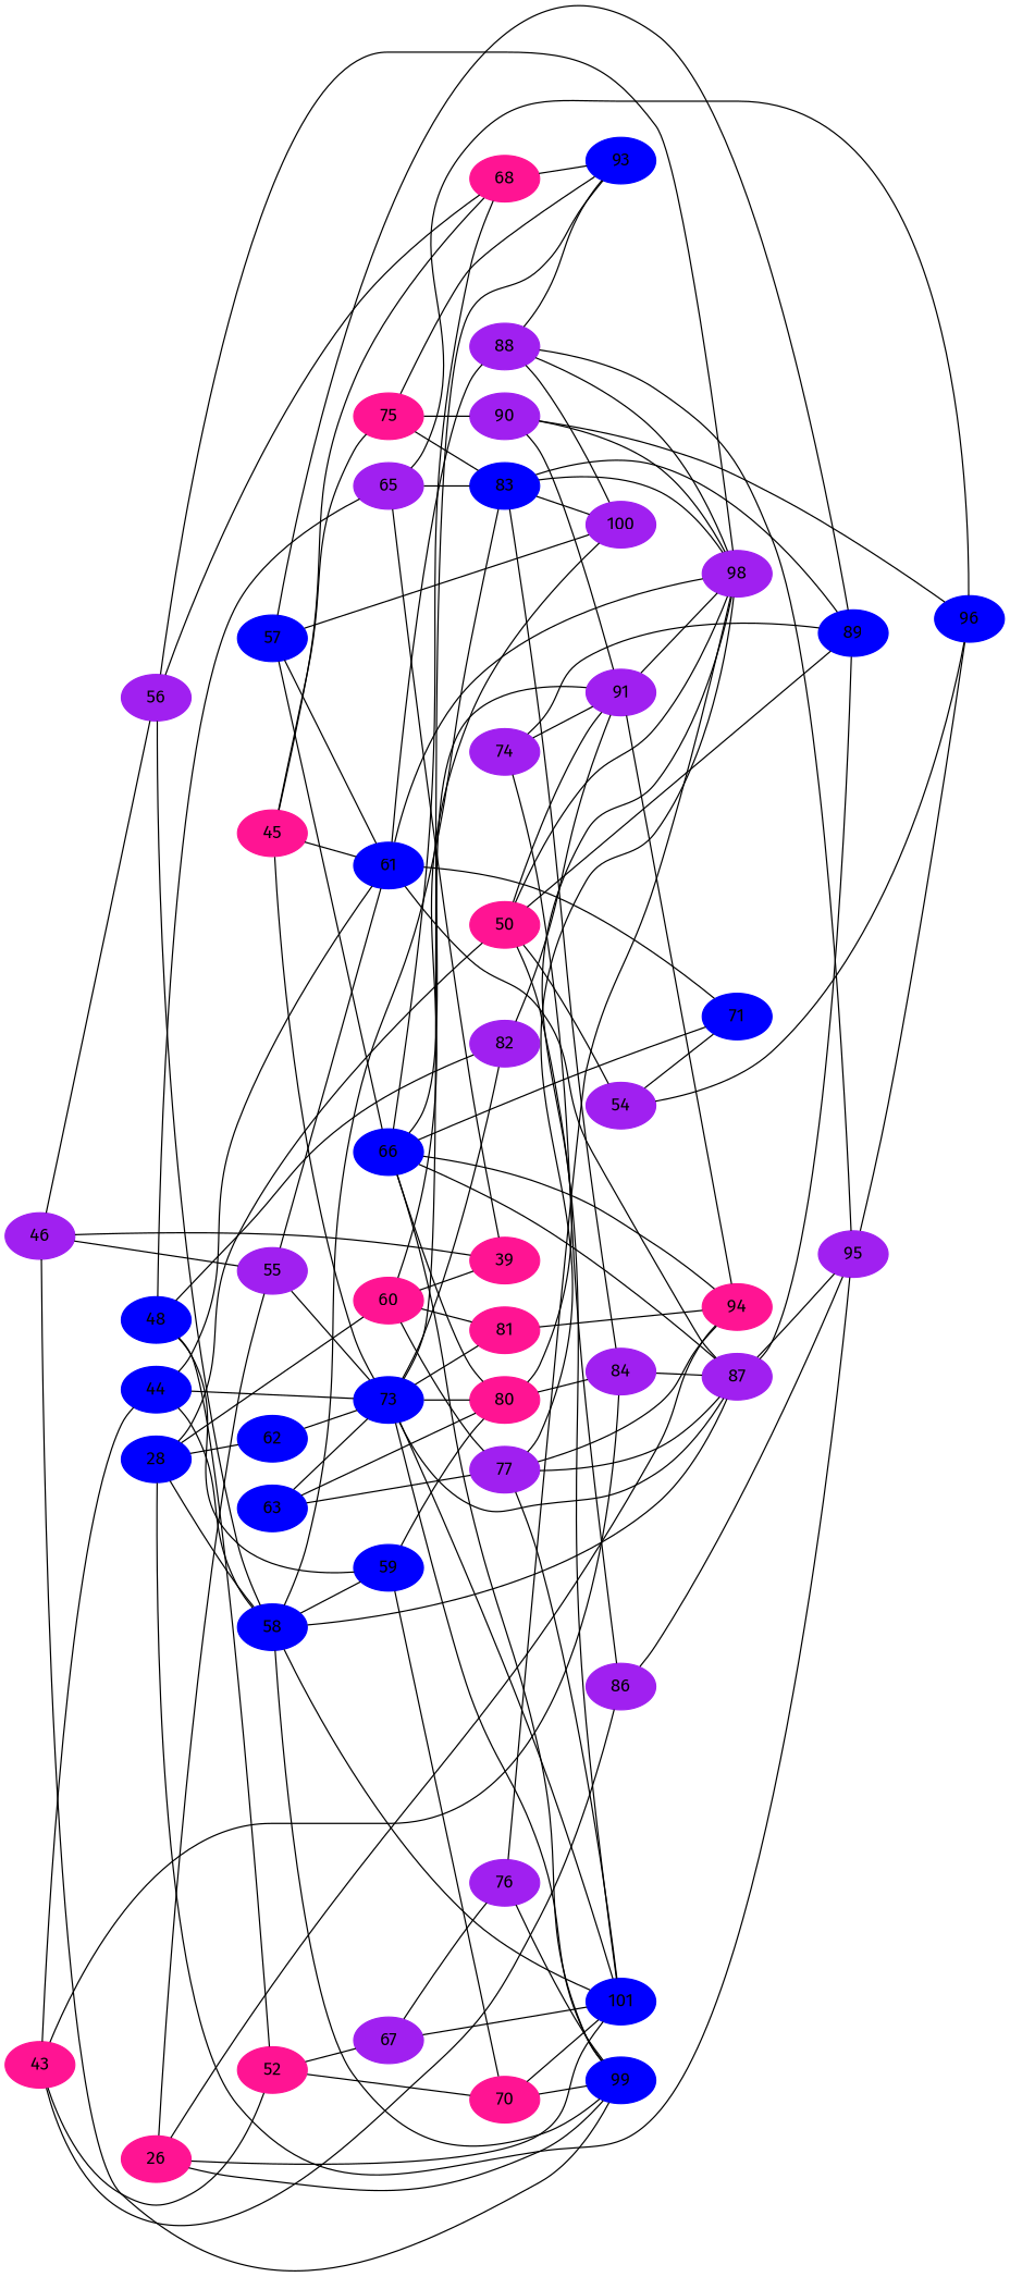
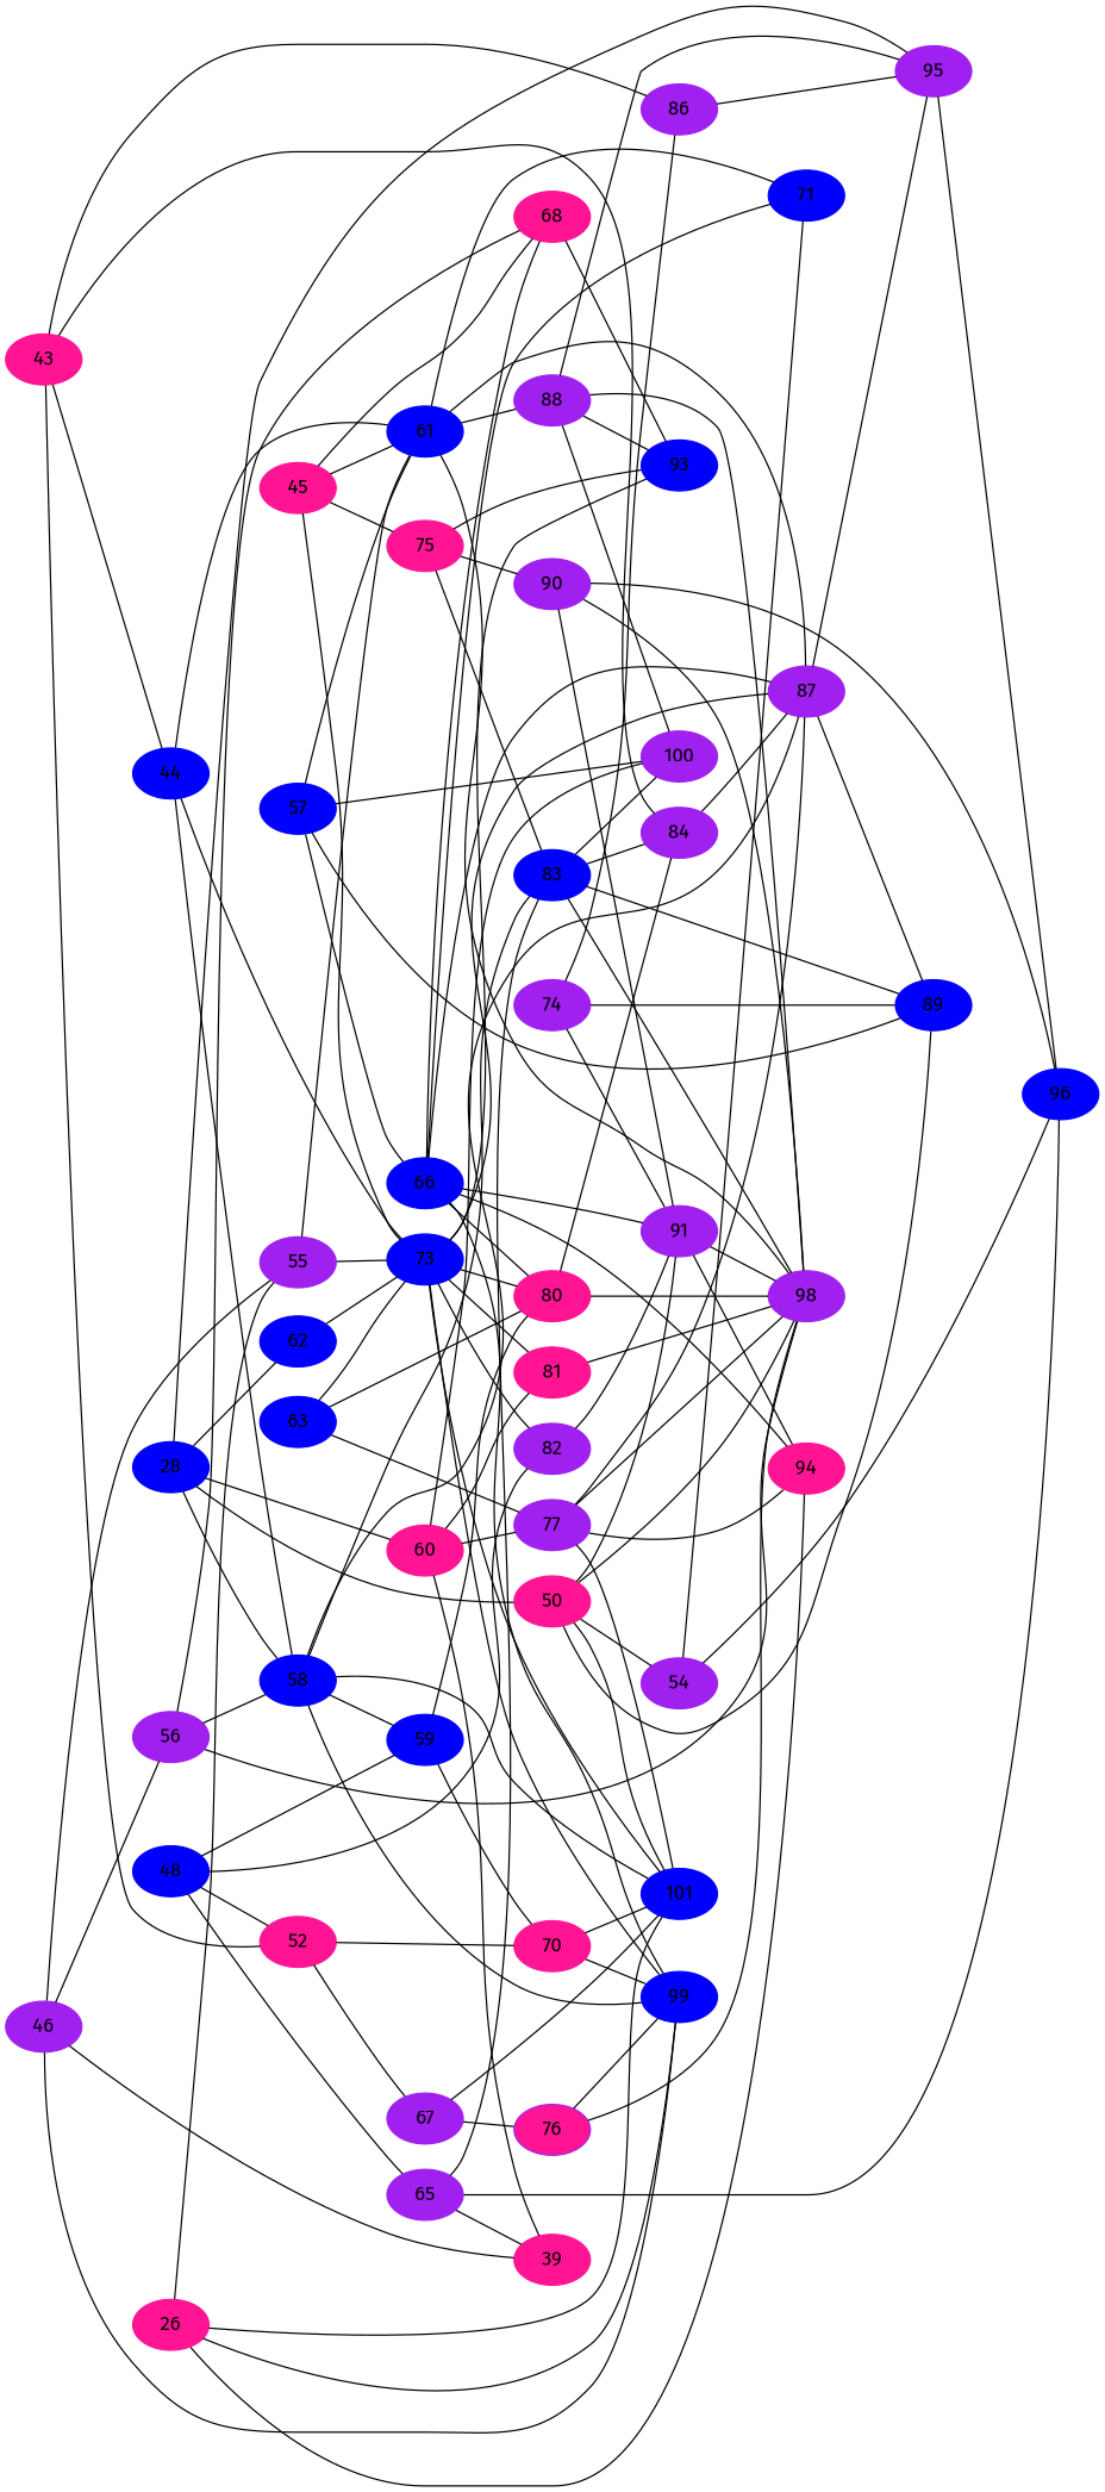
  graph {
    fontname="Fira Sans"
    rankdir=LR
    node [color=purple fontname="Fira Sans" style=filled]
    edge [fontname="Fira Sans"]
    26 [color=deeppink super="+15"]
    55
    94 [color=deeppink]
    99 [color=blue super="+17+78"]
    101 [color=blue super="+18+27"]
    61 [color=blue super="+13+39"]
    73 [color=blue super="+64+32"]
    28 [color=blue super="+16"]
    50 [color=deeppink super="+12+41"]
    58 [color=blue super="+40"]
    60 [color=deeppink super="+25"]
    62 [color=blue]
    95 [super="+85"]
    54
    89 [color=blue super="+53"]
    91 [super="+72+49"]
    98 [super="+42+97+92"]
    59 [color=blue]
    83 [color=blue super="+3+38"]
    87 [super="+51"]
    n21 [color=deeppink label=39]
    100
    77 [super="+34"]
    81 [color=deeppink]
    96 [color=blue]
    43 [color=deeppink]
    44 [color=blue]
    52 [color=deeppink]
    84
    86
    67
    70 [color=deeppink]
    71 [color=blue]
    88 [super="+6"]
    82
    80 [color=deeppink super="+9+22+11"]
    93 [color=blue]
    45 [color=deeppink]
    68 [color=deeppink]
    75 [color=deeppink]
    90
    46
    56
    48 [color=blue]
    65
-   76
+   76 [fillcolor=deeppink]
    57 [color=blue]
    66 [color=blue super="+47+24"]
    63 [color=blue]
    74 [super="+33"]
    26 -- 55
    26 -- 94
    26 -- 99
    26 -- 101 [weight=3]
    55 -- 61
    55 -- 73
    61 -- 98
    61 -- 87 [weight=2]
    61 -- 71 [weight=2]
    61 -- 88
    73 -- 99
    73 -- 101 [weight=2]
    73 -- 87 [weight=2]
    73 -- 81 [weight=2]
    73 -- 82
    73 -- 80
    73 -- 93
    28 -- 50
    28 -- 58
    28 -- 60
    28 -- 62 [weight=2]
    28 -- 95
    50 -- 101
    50 -- 54 [weight=2]
    50 -- 89 [weight=2]
    50 -- 91
    50 -- 98
    58 -- 99
    58 -- 101
    58 -- 59
    58 -- 83
    58 -- 87
    60 -- n21 [weight=2]
    60 -- 100
    60 -- 77
    60 -- 81
    62 -- 73 [weight=2]
    95 -- 96
    54 -- 96
    54 -- 71
    91 -- 94
    91 -- 98 [weight=2]
    59 -- 70
    59 -- 80
    83 -- 89 [weight=2]
    83 -- 98
    83 -- 100
    83 -- 84
    87 -- 95
    87 -- 89
    77 -- 94
    77 -- 101
    77 -- 98
    77 -- 87 [weight=2]
-   81 -- 94
+   81 -- 98
    43 -- 44
    43 -- 52
    43 -- 84
    43 -- 86
    44 -- 61
    44 -- 73
    44 -- 58
    52 -- 67
    52 -- 70
    84 -- 87
    86 -- 95
    67 -- 101
    67 -- 76
    70 -- 99
    70 -- 101
    88 -- 95 [weight=2]
    88 -- 98
    88 -- 100
    88 -- 93
    82 -- 91 [weight=2]
    80 -- 98 [weight=4]
    80 -- 84
    45 -- 61
    45 -- 73
    45 -- 68
    45 -- 75
    68 -- 93
    75 -- 83
    75 -- 93
    75 -- 90
    90 -- 91
    90 -- 98
    90 -- 96
    46 -- 55
    46 -- 99
    46 -- n21
    46 -- 56
    56 -- 58
    56 -- 98
    56 -- 68
    48 -- 59
    48 -- 52
    48 -- 82
    48 -- 65
    65 -- 83
    65 -- n21
    65 -- 96
    76 -- 99
    76 -- 98 [weight=2]
    57 -- 61
    57 -- 89
    57 -- 100
    57 -- 66
    66 -- 94
    66 -- 99 [weight=2]
    66 -- 91
    66 -- 87
    66 -- 71
    66 -- 80 [weight=2]
    66 -- 68
    63 -- 73
    63 -- 77 [weight=2]
    63 -- 80
    74 -- 89 [weight=2]
    74 -- 91 [weight=2]
    74 -- 86 [weight=2]
  }
